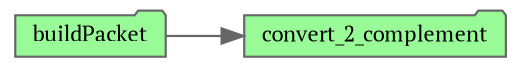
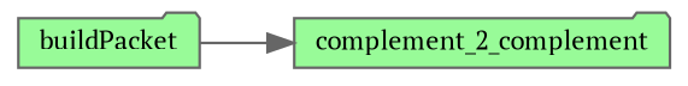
  digraph {
    rankdir=LR
    fontname="PT Serif"
    node [fillcolor=palegreen fontname="PT Serif" fontsize=10 shape=folder style=filled]
    n1 [color=gray40 fontcolor=black height=0.2 label=buildPacket width=0.4]
-   n2 [color=grey40 height=0.2 label=convert_2_complement width=0.4]
+   n2 [color=grey40 height=0.2 label=complement_2_complement width=0.4]
    n1 -> n2 [color=gray40 fontname="PT Serif" fontsize=10 labelfontname=Helvetica labelfontsize=10 style=solid]
  }
